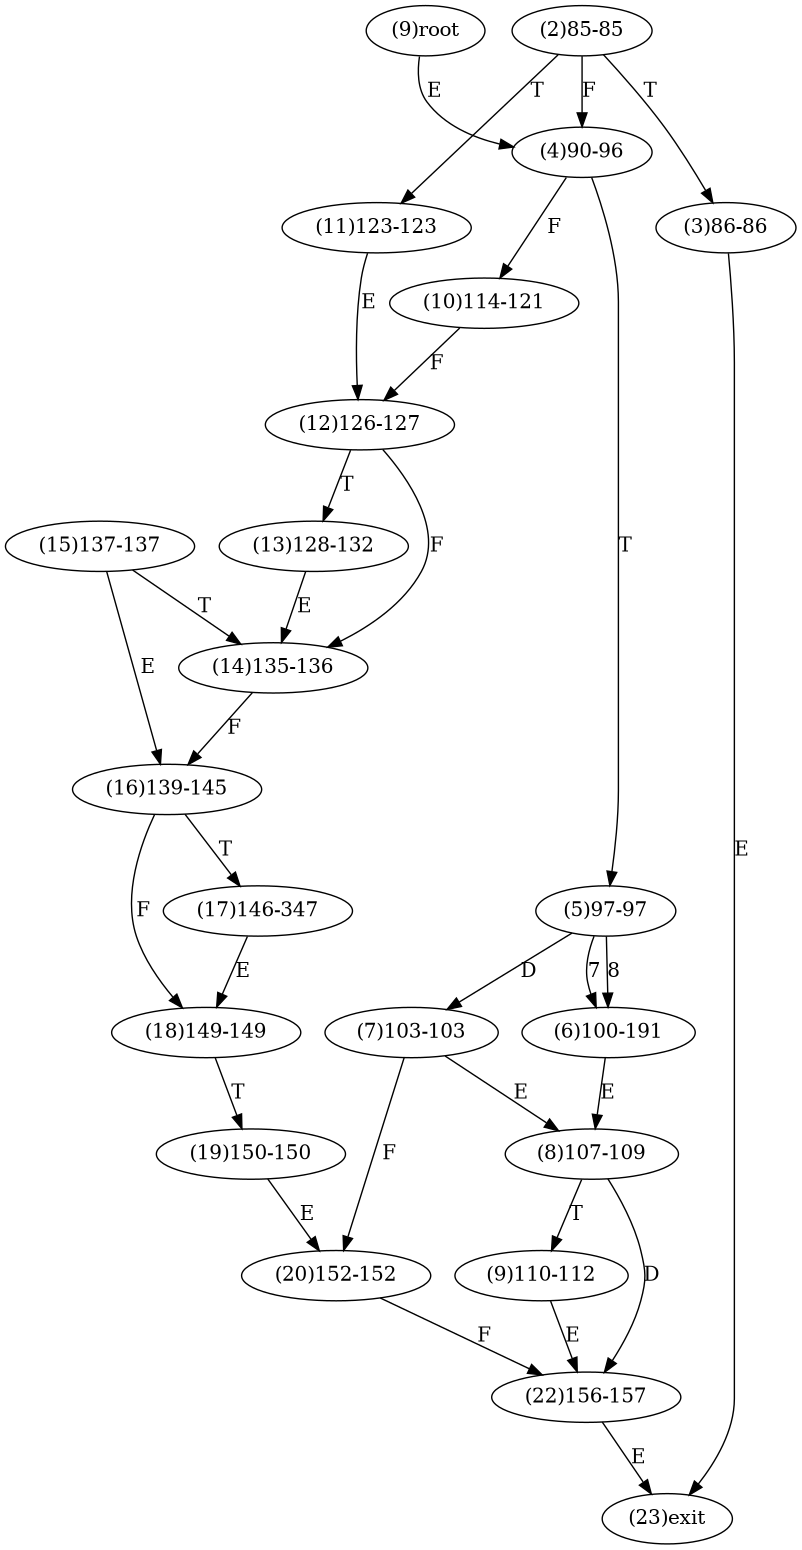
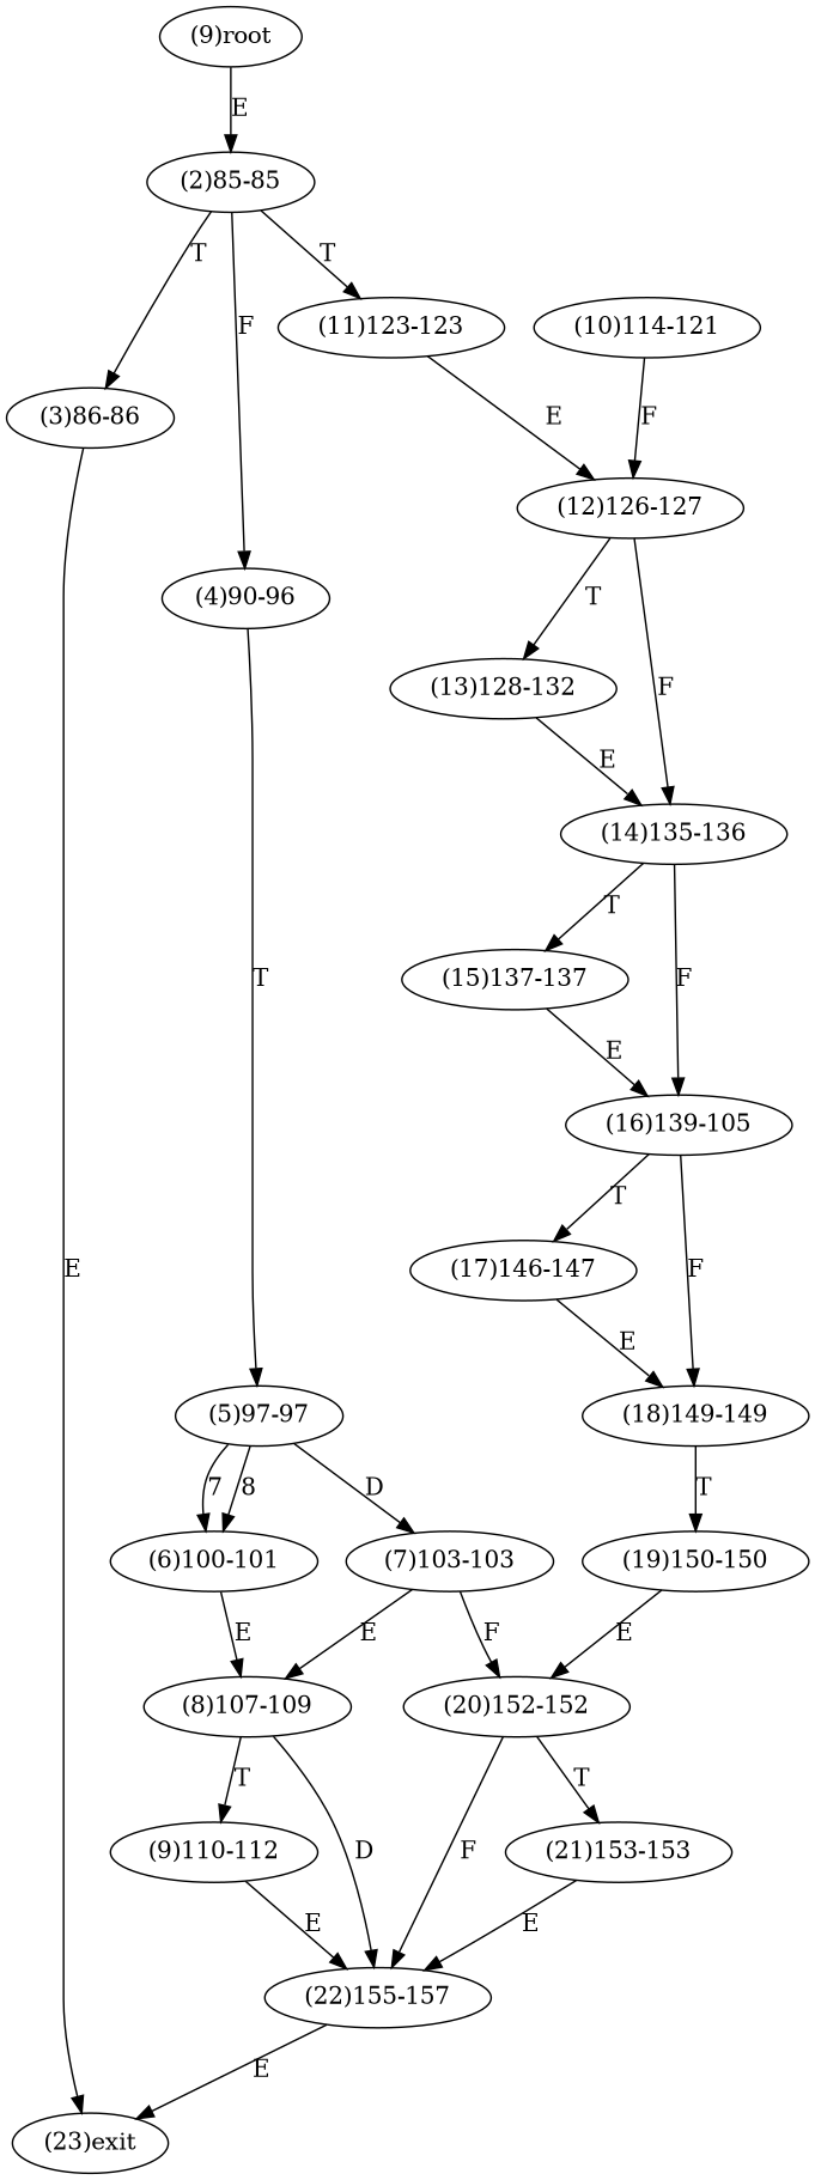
  digraph {
    n1 [label="(9)root"]
    n2 [label="(2)85-85"]
    n3 [label="(3)86-86"]
    n4 [label="(4)90-96"]
    n5 [label="(11)123-123"]
    n6 [label="(23)exit"]
    n7 [label="(5)97-97"]
    n8 [label="(10)114-121"]
-   n9 [label="(6)100-191"]
+   n9 [label="(6)100-101"]
    n10 [label="(7)103-103"]
    n11 [label="(12)126-127"]
    n12 [label="(8)107-109"]
    n13 [label="(20)152-152"]
    n14 [label="(9)110-112"]
-   n15 [label="(22)156-157"]
+   n15 [label="(22)155-157"]
    n16 [label="(13)128-132"]
    n17 [label="(14)135-136"]
    n18 [label="(15)137-137"]
-   n19 [label="(16)139-145"]
-   n20 [label="(17)146-347"]
+   n19 [label="(16)139-105"]
+   n20 [label="(17)146-147"]
    n21 [label="(18)149-149"]
    n22 [label="(19)150-150"]
-   n1 -> n4 [label=E]
+   n23 [label="(21)153-153"]
+   n1 -> n2 [label=E]
    n2 -> n3 [label=T]
    n2 -> n4 [label=F]
    n2 -> n5 [label=T]
    n3 -> n6 [label=E]
    n4 -> n7 [label=T]
-   n4 -> n8 [label=F]
    n5 -> n11 [label=E]
    n7 -> n9 [label=7]
    n7 -> n9 [label=8]
    n7 -> n10 [label=D]
    n8 -> n11 [label=F]
    n9 -> n12 [label=E]
    n10 -> n12 [label=E]
    n10 -> n13 [label=F]
    n11 -> n16 [label=T]
    n11 -> n17 [label=F]
    n12 -> n14 [label=T]
    n12 -> n15 [label=D]
    n13 -> n15 [label=F]
+   n13 -> n23 [label=T]
    n14 -> n15 [label=E]
    n15 -> n6 [label=E]
    n16 -> n17 [label=E]
-   n18 -> n17 [label=T]
+   n17 -> n18 [label=T]
    n17 -> n19 [label=F]
    n18 -> n19 [label=E]
    n19 -> n20 [label=T]
    n19 -> n21 [label=F]
    n20 -> n21 [label=E]
    n21 -> n22 [label=T]
    n22 -> n13 [label=E]
+   n23 -> n15 [label=E]
  }
